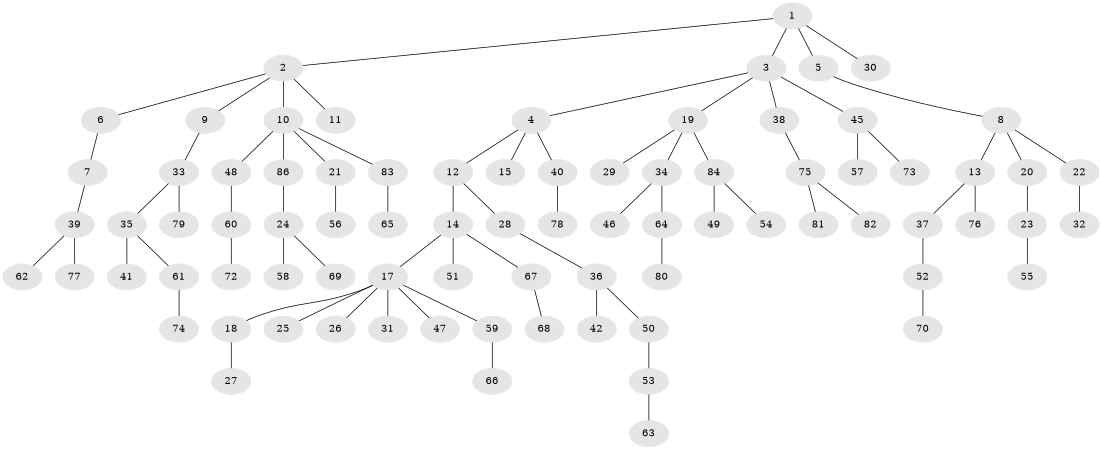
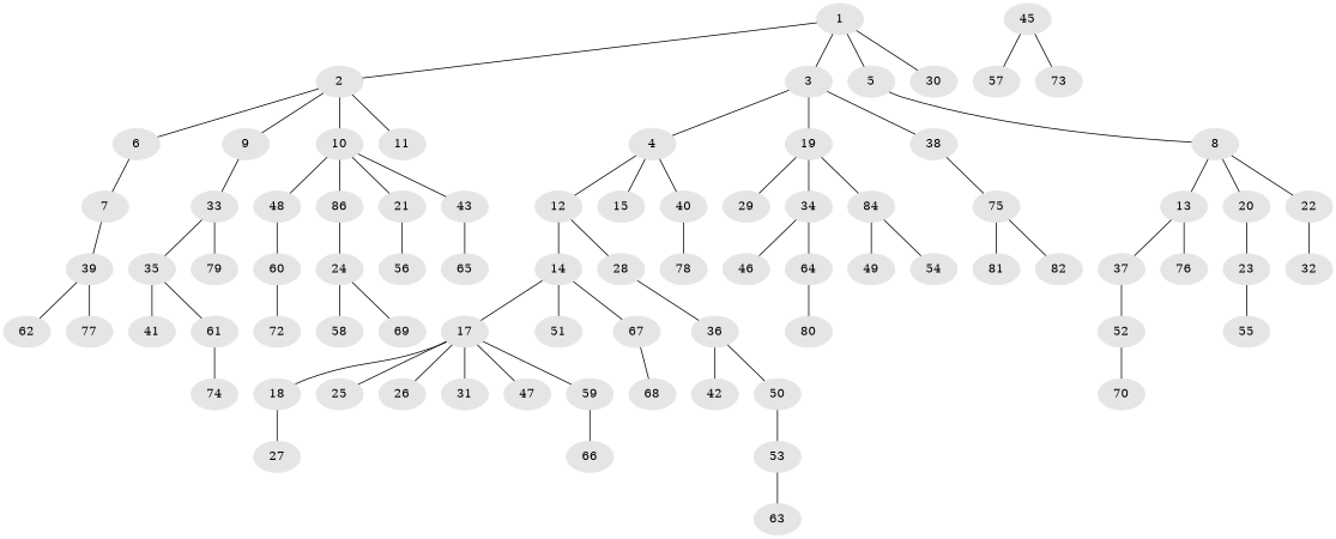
  graph {
    node [color=gray90 style=filled]
    1
    2
    3
    5
    30
    6
    9
    10
    11
    4
    19
    38
    45
    8
    7
    33
    48
    n18 [label=86]
    21
-   43 [label=83]
+   43
    60
    12
    15
    40
    29
    34
    n27 [label=84]
    75
    57
    73
    14
    28
    78
    13
    20
    22
    39
    62
    77
    37
    76
    23
    32
    35
    79
    24
    56
    65
    17
    51
    67
    36
    52
    18
    25
    26
    31
    47
    59
    68
    58
    69
    27
    66
    46
    64
    49
    54
    55
    42
    50
    41
    61
    80
    74
    53
    70
    81
    82
    72
    63
    1 -- 2
    1 -- 3
    1 -- 5
    1 -- 30
    2 -- 6
    2 -- 9
    2 -- 10
    2 -- 11
    3 -- 4
    3 -- 19
    3 -- 38
-   3 -- 45
    5 -- 8
    6 -- 7
    9 -- 33
    10 -- 48
    10 -- n18
    10 -- 21
    10 -- 43
    4 -- 12
    4 -- 15
    4 -- 40
    19 -- 29
    19 -- 34
    19 -- n27
    38 -- 75
    45 -- 57
    45 -- 73
    8 -- 13
    8 -- 20
    8 -- 22
    7 -- 39
    33 -- 35
    33 -- 79
    48 -- 60
    n18 -- 24
    21 -- 56
    43 -- 65
    60 -- 72
    12 -- 14
    12 -- 28
    40 -- 78
    34 -- 46
    34 -- 64
    n27 -- 49
    n27 -- 54
    75 -- 81
    75 -- 82
    14 -- 17
    14 -- 51
    14 -- 67
    28 -- 36
    13 -- 37
    13 -- 76
    20 -- 23
    22 -- 32
    39 -- 62
    39 -- 77
    37 -- 52
    23 -- 55
    35 -- 41
    35 -- 61
    24 -- 58
    24 -- 69
    17 -- 18
    17 -- 25
    17 -- 26
    17 -- 31
    17 -- 47
    17 -- 59
    67 -- 68
    36 -- 42
    36 -- 50
    52 -- 70
    18 -- 27
    59 -- 66
    64 -- 80
    50 -- 53
    61 -- 74
    53 -- 63
  }
